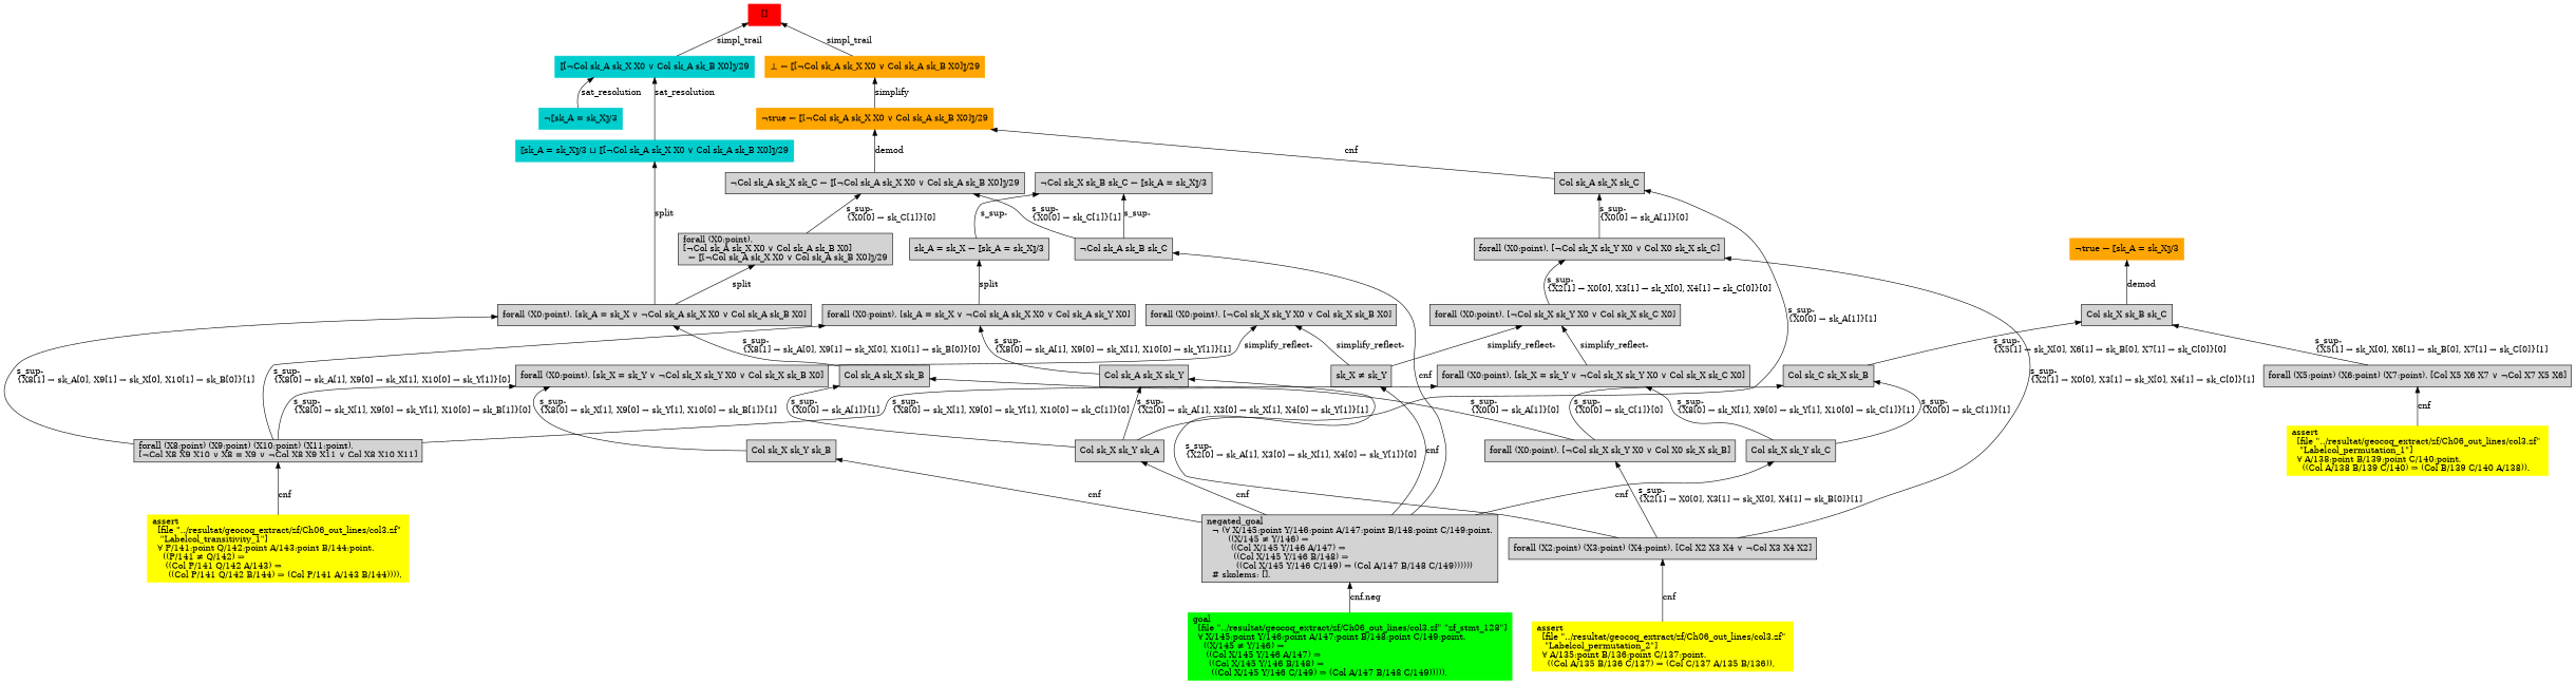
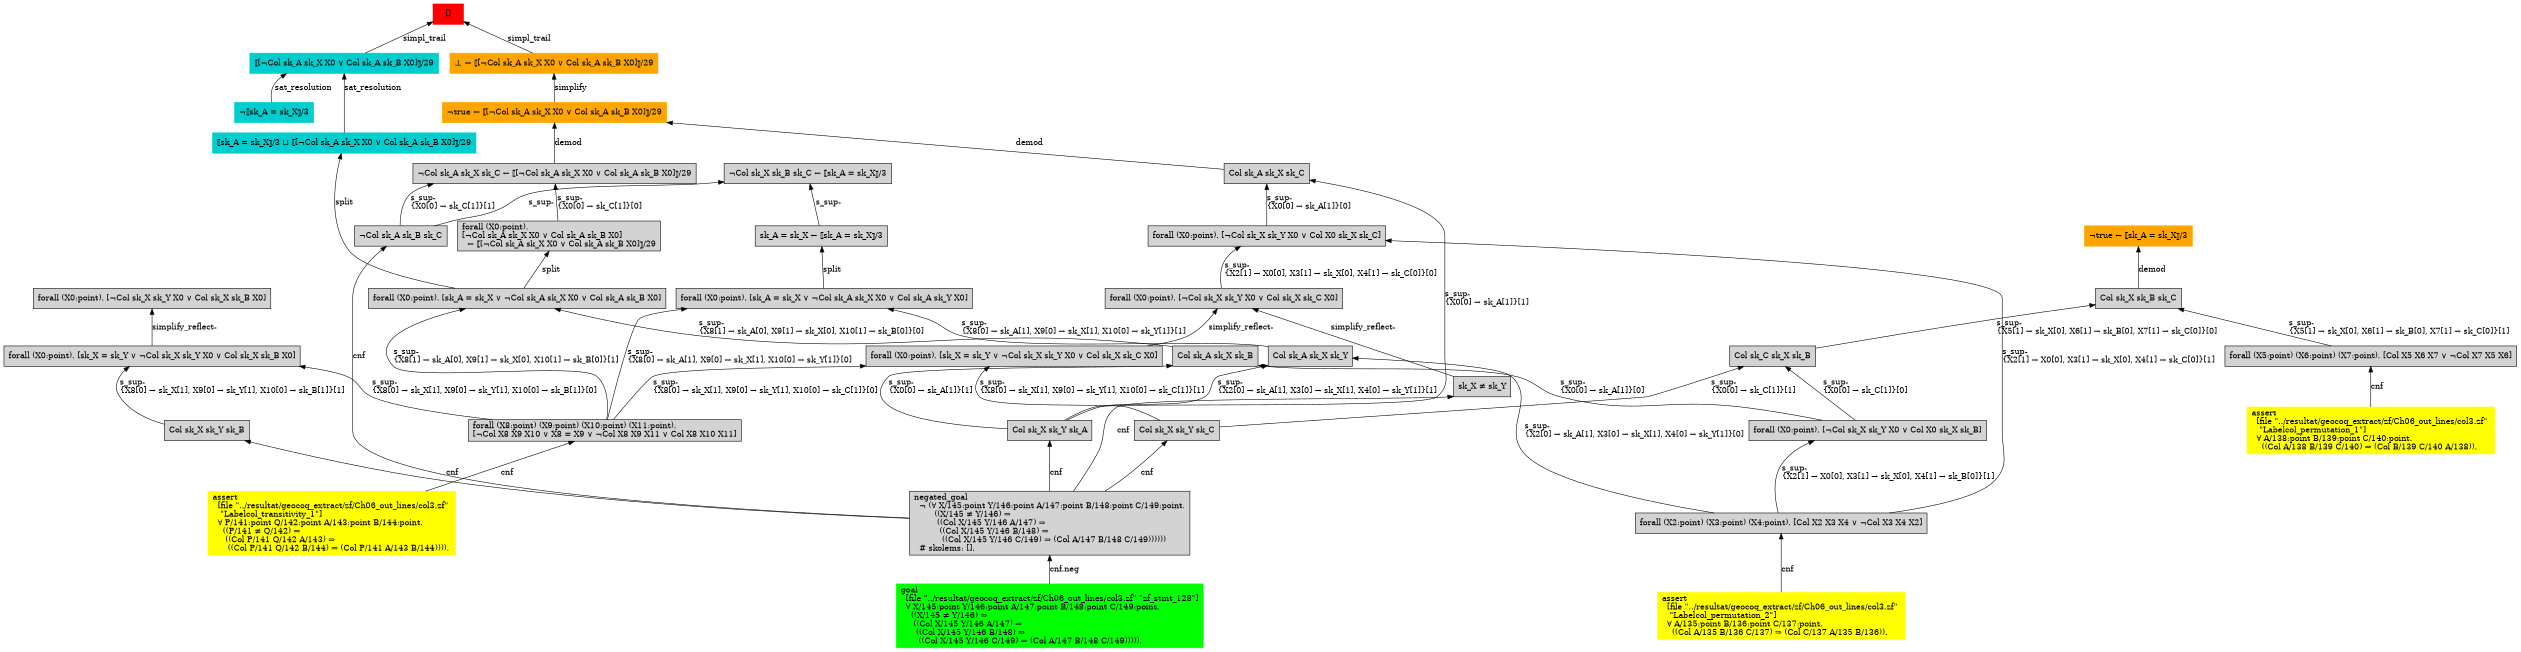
  digraph {
    node [shape=box style=filled]
    edge [dir=back]
    n1 [color=red label="[]"]
    n2 [color=cyan3 label="⟦[¬Col sk_A sk_X X0 ∨ Col sk_A sk_B X0]⟧/29\l"]
    n3 [color=orange label="⊥ ← ⟦[¬Col sk_A sk_X X0 ∨ Col sk_A sk_B X0]⟧/29\l"]
    n4 [color=cyan3 label="¬⟦sk_A = sk_X⟧/3\l"]
    n5 [color=cyan3 label="⟦sk_A = sk_X⟧/3 ⊔ ⟦[¬Col sk_A sk_X X0 ∨ Col sk_A sk_B X0]⟧/29\l"]
    n6 [color=orange label="¬true ← ⟦[¬Col sk_A sk_X X0 ∨ Col sk_A sk_B X0]⟧/29\l"]
    n7 [label="forall (X0:point). [sk_A = sk_X ∨ ¬Col sk_A sk_X X0 ∨ Col sk_A sk_B X0]\l"]
    n8 [color=orange label="¬true ← ⟦sk_A = sk_X⟧/3\l"]
    n9 [label="Col sk_X sk_B sk_C\l"]
    n10 [label="forall (X5:point) (X6:point) (X7:point). [Col X5 X6 X7 ∨ ¬Col X7 X5 X6]\l"]
    n11 [label="Col sk_C sk_X sk_B\l"]
    n12 [label="¬Col sk_X sk_B sk_C ← ⟦sk_A = sk_X⟧/3\l"]
    n13 [label="¬Col sk_A sk_B sk_C\l"]
    n14 [label="sk_A = sk_X ← ⟦sk_A = sk_X⟧/3\l"]
    n15 [color=yellow label="assert\l  [file \"../resultat/geocoq_extract/zf/Ch06_out_lines/col3.zf\" \l   \"Labelcol_permutation_1\"]\l  ∀ A/138:point B/139:point C/140:point.\l    ((Col A/138 B/139 C/140) ⇒ (Col B/139 C/140 A/138)).\l"]
    n16 [label="forall (X0:point). [¬Col sk_X sk_Y X0 ∨ Col X0 sk_X sk_B]\l"]
    n17 [label="Col sk_X sk_Y sk_C\l"]
    n18 [label="forall (X2:point) (X3:point) (X4:point). [Col X2 X3 X4 ∨ ¬Col X3 X4 X2]\l"]
    n19 [label="negated_goal\l  ¬ (∀ X/145:point Y/146:point A/147:point B/148:point C/149:point.\l        ((X/145 ≠ Y/146) ⇒\l         ((Col X/145 Y/146 A/147) ⇒\l          ((Col X/145 Y/146 B/148) ⇒\l           ((Col X/145 Y/146 C/149) ⇒ (Col A/147 B/148 C/149))))))\l  # skolems: [].\l"]
    n20 [color=yellow label="assert\l  [file \"../resultat/geocoq_extract/zf/Ch06_out_lines/col3.zf\" \l   \"Labelcol_permutation_2\"]\l  ∀ A/135:point B/136:point C/137:point.\l    ((Col A/135 B/136 C/137) ⇒ (Col C/137 A/135 B/136)).\l"]
    n21 [label="forall (X0:point). [¬Col sk_X sk_Y X0 ∨ Col sk_X sk_B X0]\l"]
    n22 [label="sk_X ≠ sk_Y\l"]
    n23 [label="forall (X0:point). [sk_X = sk_Y ∨ ¬Col sk_X sk_Y X0 ∨ Col sk_X sk_B X0]\l"]
    n24 [label="forall (X8:point) (X9:point) (X10:point) (X11:point).\l[¬Col X8 X9 X10 ∨ X8 = X9 ∨ ¬Col X8 X9 X11 ∨ Col X8 X10 X11]\l"]
    n25 [label="Col sk_X sk_Y sk_B\l"]
    n26 [color=green label="goal\l  [file \"../resultat/geocoq_extract/zf/Ch06_out_lines/col3.zf\" \"zf_stmt_128\"]\l  ∀ X/145:point Y/146:point A/147:point B/148:point C/149:point.\l    ((X/145 ≠ Y/146) ⇒\l     ((Col X/145 Y/146 A/147) ⇒\l      ((Col X/145 Y/146 B/148) ⇒\l       ((Col X/145 Y/146 C/149) ⇒ (Col A/147 B/148 C/149))))).\l"]
    n27 [color=yellow label="assert\l  [file \"../resultat/geocoq_extract/zf/Ch06_out_lines/col3.zf\" \l   \"Labelcol_transitivity_1\"]\l  ∀ P/141:point Q/142:point A/143:point B/144:point.\l    ((P/141 ≠ Q/142) ⇒\l     ((Col P/141 Q/142 A/143) ⇒\l      ((Col P/141 Q/142 B/144) ⇒ (Col P/141 A/143 B/144)))).\l"]
    n28 [label="forall (X0:point). [sk_A = sk_X ∨ ¬Col sk_A sk_X X0 ∨ Col sk_A sk_Y X0]\l"]
    n29 [label="Col sk_A sk_X sk_Y\l"]
    n30 [label="Col sk_X sk_Y sk_A\l"]
    n31 [label="Col sk_A sk_X sk_B\l"]
    n32 [label="Col sk_A sk_X sk_C\l"]
    n33 [label="¬Col sk_A sk_X sk_C ← ⟦[¬Col sk_A sk_X X0 ∨ Col sk_A sk_B X0]⟧/29\l"]
    n34 [label="forall (X0:point). [¬Col sk_X sk_Y X0 ∨ Col X0 sk_X sk_C]\l"]
    n35 [label="forall (X0:point).\l[¬Col sk_A sk_X X0 ∨ Col sk_A sk_B X0]\l  ← ⟦[¬Col sk_A sk_X X0 ∨ Col sk_A sk_B X0]⟧/29\l"]
    n36 [label="forall (X0:point). [¬Col sk_X sk_Y X0 ∨ Col sk_X sk_C X0]\l"]
    n37 [label="forall (X0:point). [sk_X = sk_Y ∨ ¬Col sk_X sk_Y X0 ∨ Col sk_X sk_C X0]\l"]
    n1 -> n2 [label=simpl_trail]
    n1 -> n3 [label=simpl_trail]
    n2 -> n4 [label=sat_resolution]
    n2 -> n5 [label=sat_resolution]
    n3 -> n6 [label=simplify]
    n5 -> n7 [label=split]
-   n6 -> n32 [label=cnf]
+   n6 -> n32 [label=demod]
    n6 -> n33 [label=demod]
    n7 -> n24 [label="s_sup-\l\{X8[1] → sk_A[0], X9[1] → sk_X[0], X10[1] → sk_B[0]\}[1]\l"]
    n7 -> n31 [label="s_sup-\l\{X8[1] → sk_A[0], X9[1] → sk_X[0], X10[1] → sk_B[0]\}[0]\l"]
    n8 -> n9 [label=demod]
    n9 -> n10 [label="s_sup-\l\{X5[1] → sk_X[0], X6[1] → sk_B[0], X7[1] → sk_C[0]\}[1]\l"]
    n9 -> n11 [label="s_sup-\l\{X5[1] → sk_X[0], X6[1] → sk_B[0], X7[1] → sk_C[0]\}[0]\l"]
    n10 -> n15 [label=cnf]
    n11 -> n16 [label="s_sup-\l\{X0[0] → sk_C[1]\}[0]\l"]
    n11 -> n17 [label="s_sup-\l\{X0[0] → sk_C[1]\}[1]\l"]
    n12 -> n13 [label="s_sup-\l"]
    n12 -> n14 [label="s_sup-\l"]
    n13 -> n19 [label=cnf]
    n14 -> n28 [label=split]
    n16 -> n18 [label="s_sup-\l\{X2[1] → X0[0], X3[1] → sk_X[0], X4[1] → sk_B[0]\}[1]\l"]
    n17 -> n19 [label=cnf]
    n18 -> n20 [label=cnf]
    n19 -> n26 [label="cnf.neg"]
-   n21 -> n22 [label="simplify_reflect-"]
    n21 -> n23 [label="simplify_reflect-"]
    n22 -> n19 [label=cnf]
    n23 -> n24 [label="s_sup-\l\{X8[0] → sk_X[1], X9[0] → sk_Y[1], X10[0] → sk_B[1]\}[0]\l"]
    n23 -> n25 [label="s_sup-\l\{X8[0] → sk_X[1], X9[0] → sk_Y[1], X10[0] → sk_B[1]\}[1]\l"]
    n24 -> n27 [label=cnf]
    n25 -> n19 [label=cnf]
    n28 -> n24 [label="s_sup-\l\{X8[0] → sk_A[1], X9[0] → sk_X[1], X10[0] → sk_Y[1]\}[0]\l"]
    n28 -> n29 [label="s_sup-\l\{X8[0] → sk_A[1], X9[0] → sk_X[1], X10[0] → sk_Y[1]\}[1]\l"]
    n29 -> n18 [label="s_sup-\l\{X2[0] → sk_A[1], X3[0] → sk_X[1], X4[0] → sk_Y[1]\}[0]\l"]
    n29 -> n30 [label="s_sup-\l\{X2[0] → sk_A[1], X3[0] → sk_X[1], X4[0] → sk_Y[1]\}[1]\l"]
    n30 -> n19 [label=cnf]
    n31 -> n16 [label="s_sup-\l\{X0[0] → sk_A[1]\}[0]\l"]
    n31 -> n30 [label="s_sup-\l\{X0[0] → sk_A[1]\}[1]\l"]
    n32 -> n30 [label="s_sup-\l\{X0[0] → sk_A[1]\}[1]\l"]
    n32 -> n34 [label="s_sup-\l\{X0[0] → sk_A[1]\}[0]\l"]
    n33 -> n13 [label="s_sup-\l\{X0[0] → sk_C[1]\}[1]\l"]
    n33 -> n35 [label="s_sup-\l\{X0[0] → sk_C[1]\}[0]\l"]
    n34 -> n18 [label="s_sup-\l\{X2[1] → X0[0], X3[1] → sk_X[0], X4[1] → sk_C[0]\}[1]\l"]
    n34 -> n36 [label="s_sup-\l\{X2[1] → X0[0], X3[1] → sk_X[0], X4[1] → sk_C[0]\}[0]\l"]
    n35 -> n7 [label=split]
    n36 -> n22 [label="simplify_reflect-"]
    n36 -> n37 [label="simplify_reflect-"]
    n37 -> n17 [label="s_sup-\l\{X8[0] → sk_X[1], X9[0] → sk_Y[1], X10[0] → sk_C[1]\}[1]\l"]
    n37 -> n24 [label="s_sup-\l\{X8[0] → sk_X[1], X9[0] → sk_Y[1], X10[0] → sk_C[1]\}[0]\l"]
  }
